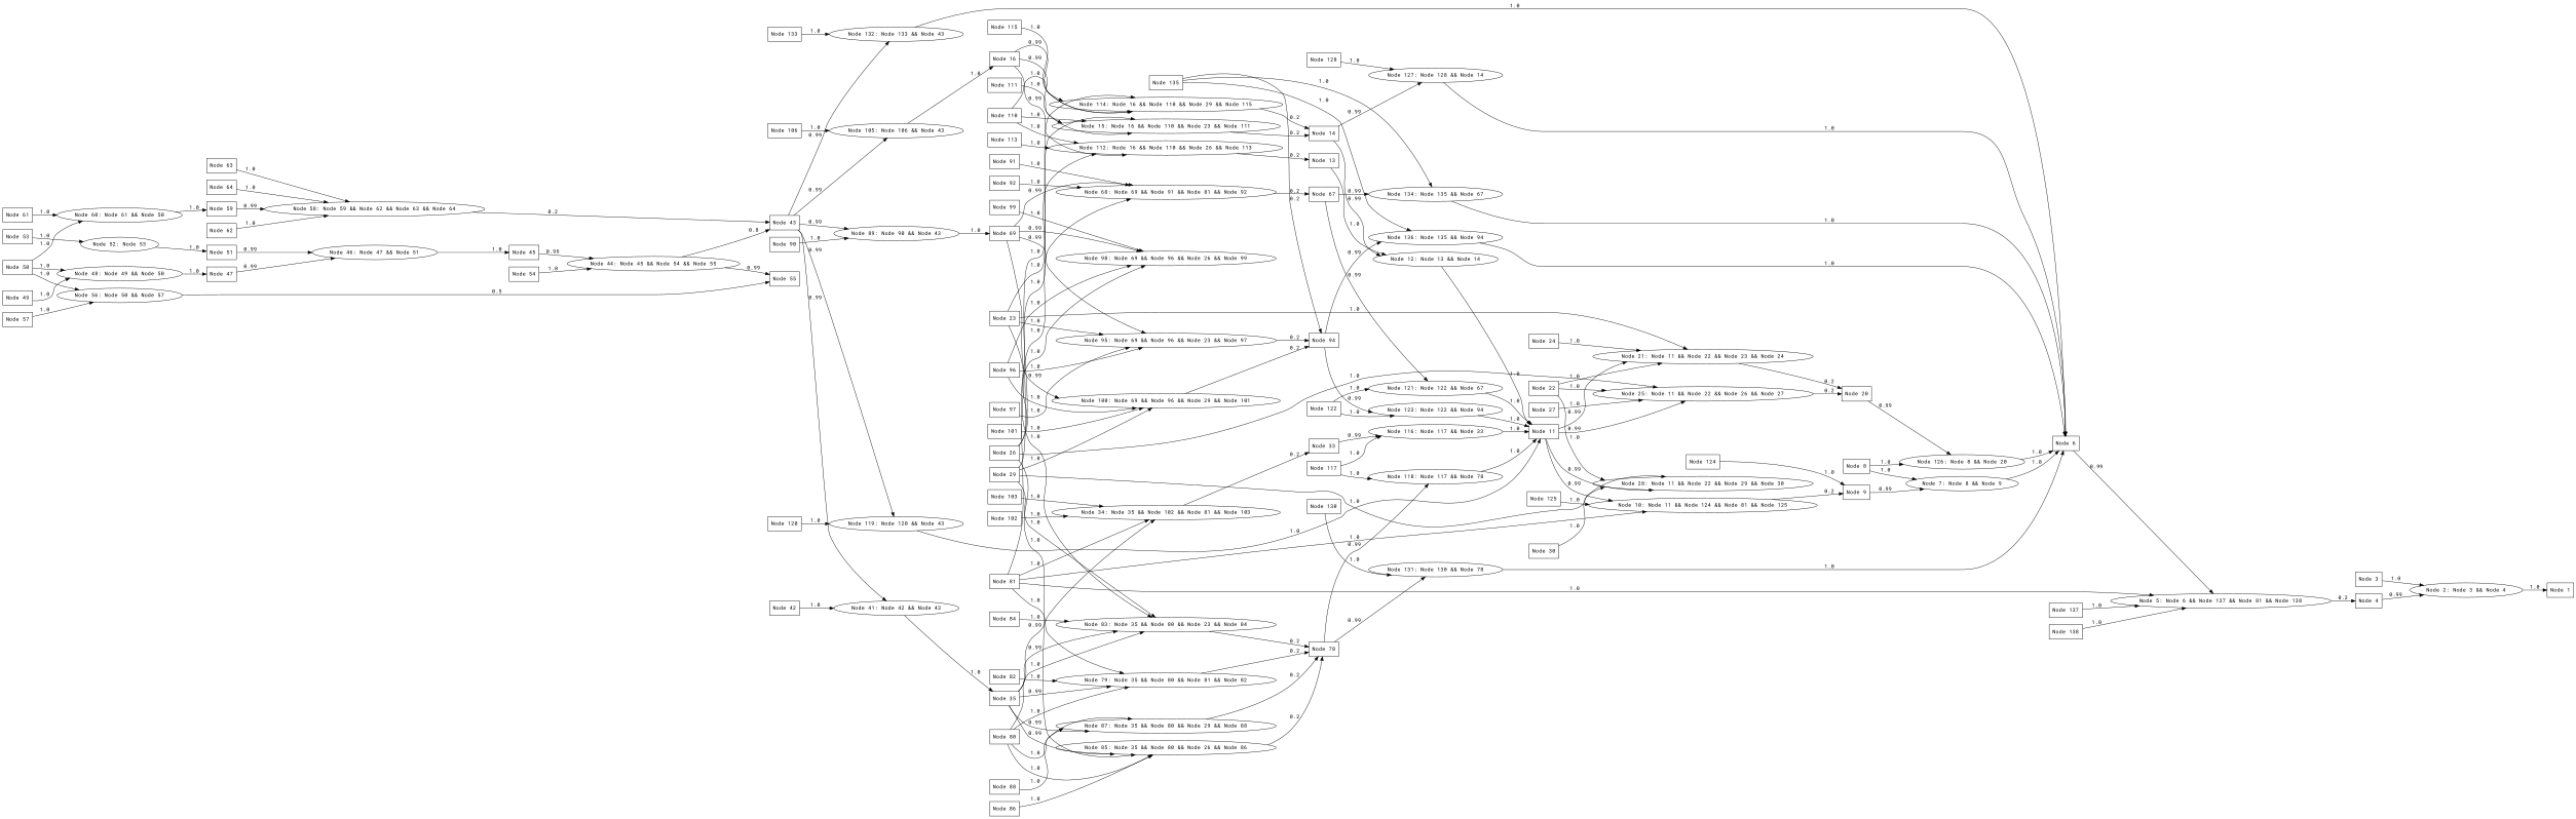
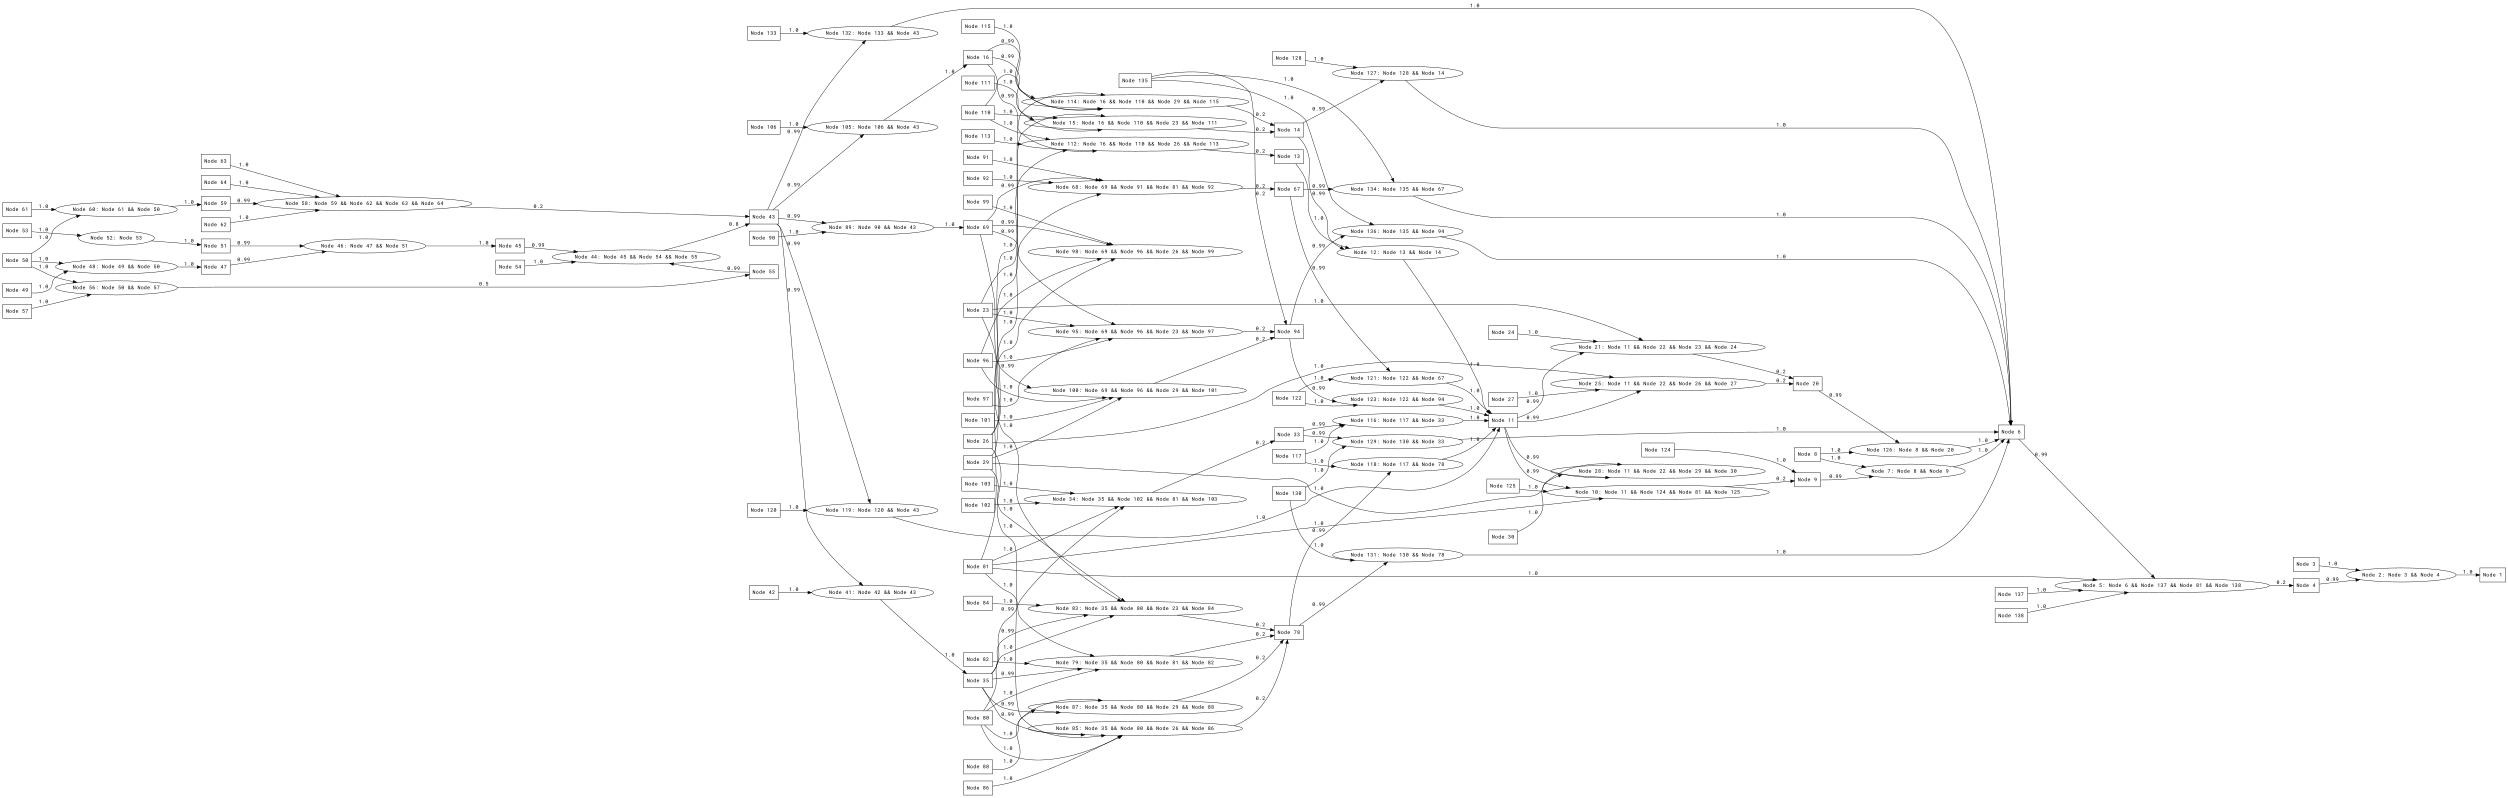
  strict digraph {
    fontname="Roboto Mono"
    rankdir=LR
    node [fontname="Roboto Mono" shape=box]
    edge [color=black fontname="Roboto Mono"]
    n1 [label="Node 1"]
    n2 [label="Node 2: Node 3 && Node 4" shape=ellipse]
    n3 [label="Node 3"]
    n4 [label="Node 4"]
    n5 [label="Node 5: Node 6 && Node 137 && Node 81 && Node 138" shape=ellipse]
    n6 [label="Node 6"]
    n7 [label="Node 137"]
    n8 [label="Node 81"]
    n9 [label="Node 10: Node 11 && Node 124 && Node 81 && Node 125" shape=ellipse]
    n10 [label="Node 34: Node 35 && Node 102 && Node 81 && Node 103" shape=ellipse]
    n11 [label="Node 79: Node 35 && Node 80 && Node 81 && Node 82" shape=ellipse]
    n12 [label="Node 68: Node 69 && Node 91 && Node 81 && Node 92" shape=ellipse]
    n13 [label="Node 9"]
    n14 [label="Node 33"]
    n15 [label="Node 78"]
    n16 [label="Node 67"]
    n17 [label="Node 138"]
    n18 [label="Node 7: Node 8 && Node 9" shape=ellipse]
    n19 [label="Node 126: Node 8 && Node 20" shape=ellipse]
    n20 [label="Node 127: Node 128 && Node 14" shape=ellipse]
+   n21 [label="Node 129: Node 130 && Node 33" shape=ellipse]
    n22 [label="Node 131: Node 130 && Node 78" shape=ellipse]
    n23 [label="Node 132: Node 133 && Node 43" shape=ellipse]
    n24 [label="Node 134: Node 135 && Node 67" shape=ellipse]
    n25 [label="Node 136: Node 135 && Node 94" shape=ellipse]
    n26 [label="Node 8"]
    n27 [label="Node 20"]
    n28 [label="Node 128"]
    n29 [label="Node 14"]
    n30 [label="Node 12: Node 13 && Node 14" shape=ellipse]
    n31 [label="Node 11"]
    n32 [label="Node 130"]
    n33 [label="Node 116: Node 117 && Node 33" shape=ellipse]
    n34 [label="Node 118: Node 117 && Node 78" shape=ellipse]
    n35 [label="Node 133"]
    n36 [label="Node 43"]
    n37 [label="Node 119: Node 120 && Node 43" shape=ellipse]
    n38 [label="Node 105: Node 106 && Node 43" shape=ellipse]
    n39 [label="Node 41: Node 42 && Node 43" shape=ellipse]
    n40 [label="Node 89: Node 90 && Node 43" shape=ellipse]
    n41 [label="Node 16"]
    n42 [label="Node 35"]
    n43 [label="Node 69"]
    n44 [label="Node 135"]
    n45 [label="Node 94"]
    n46 [label="Node 121: Node 122 && Node 67" shape=ellipse]
    n47 [label="Node 123: Node 122 && Node 94" shape=ellipse]
    n48 [label="Node 21: Node 11 && Node 22 && Node 23 && Node 24" shape=ellipse]
    n49 [label="Node 25: Node 11 && Node 22 && Node 26 && Node 27" shape=ellipse]
    n50 [label="Node 28: Node 11 && Node 22 && Node 29 && Node 30" shape=ellipse]
    n51 [label="Node 15: Node 16 && Node 110 && Node 23 && Node 111" shape=ellipse]
    n52 [label="Node 112: Node 16 && Node 110 && Node 26 && Node 113" shape=ellipse]
    n53 [label="Node 13"]
    n54 [label="Node 114: Node 16 && Node 110 && Node 29 && Node 115" shape=ellipse]
    n55 [label="Node 83: Node 35 && Node 80 && Node 23 && Node 84" shape=ellipse]
    n56 [label="Node 85: Node 35 && Node 80 && Node 26 && Node 86" shape=ellipse]
    n57 [label="Node 87: Node 35 && Node 80 && Node 29 && Node 88" shape=ellipse]
    n58 [label="Node 44: Node 45 && Node 54 && Node 55" shape=ellipse]
    n59 [label="Node 58: Node 59 && Node 62 && Node 63 && Node 64" shape=ellipse]
    n60 [label="Node 95: Node 69 && Node 96 && Node 23 && Node 97" shape=ellipse]
    n61 [label="Node 98: Node 69 && Node 96 && Node 26 && Node 99" shape=ellipse]
    n62 [label="Node 100: Node 69 && Node 96 && Node 29 && Node 101" shape=ellipse]
    n63 [label="Node 124"]
    n64 [label="Node 125"]
-   n65 [label="Node 22"]
    n66 [label="Node 23"]
    n67 [label="Node 24"]
    n68 [label="Node 26"]
    n69 [label="Node 27"]
    n70 [label="Node 29"]
    n71 [label="Node 30"]
    n72 [label="Node 110"]
    n73 [label="Node 111"]
    n74 [label="Node 113"]
    n75 [label="Node 115"]
    n76 [label="Node 102"]
    n77 [label="Node 103"]
    n78 [label="Node 80"]
    n79 [label="Node 82"]
    n80 [label="Node 84"]
    n81 [label="Node 86"]
    n82 [label="Node 88"]
    n83 [label="Node 45"]
    n84 [label="Node 54"]
    n85 [label="Node 55"]
    n86 [label="Node 59"]
    n87 [label="Node 62"]
    n88 [label="Node 63"]
    n89 [label="Node 64"]
    n90 [label="Node 91"]
    n91 [label="Node 92"]
    n92 [label="Node 96"]
    n93 [label="Node 97"]
    n94 [label="Node 99"]
    n95 [label="Node 101"]
    n96 [label="Node 46: Node 47 && Node 51" shape=ellipse]
    n97 [label="Node 56: Node 50 && Node 57" shape=ellipse]
    n98 [label="Node 60: Node 61 && Node 50" shape=ellipse]
    n99 [label="Node 117"]
    n100 [label="Node 120"]
    n101 [label="Node 122"]
    n102 [label="Node 106"]
    n103 [label="Node 42"]
    n104 [label="Node 47"]
    n105 [label="Node 51"]
    n106 [label="Node 50"]
    n107 [label="Node 48: Node 49 && Node 50" shape=ellipse]
    n108 [label="Node 57"]
    n109 [label="Node 61"]
    n110 [label="Node 90"]
    n111 [label="Node 52: Node 53" shape=ellipse]
    n112 [label="Node 49"]
    n113 [label="Node 53"]
    n2 -> n1 [label=1.0]
    n3 -> n2 [label=1.0]
    n4 -> n2 [label=0.99]
    n5 -> n4 [label=0.2]
    n6 -> n5 [label=0.99]
    n7 -> n5 [label=1.0]
    n8 -> n5 [label=1.0]
    n8 -> n9 [label=1.0]
    n8 -> n10 [label=1.0]
    n8 -> n11 [label=1.0]
    n8 -> n12 [label=1.0]
    n9 -> n13 [label=0.2]
    n10 -> n14 [label=0.2]
    n11 -> n15 [label=0.2]
    n12 -> n16 [label=0.2]
    n13 -> n18 [label=0.99]
+   n14 -> n21 [label=0.99]
    n14 -> n33 [label=0.99]
    n15 -> n22 [label=0.99]
    n15 -> n34 [label=0.99]
    n16 -> n24 [label=0.99]
    n16 -> n46 [label=0.99]
    n17 -> n5 [label=1.0]
    n18 -> n6 [label=1.0]
    n19 -> n6 [label=1.0]
    n20 -> n6 [label=1.0]
+   n21 -> n6 [label=1.0]
    n22 -> n6 [label=1.0]
    n23 -> n6 [label=1.0]
    n24 -> n6 [label=1.0]
    n25 -> n6 [label=1.0]
    n26 -> n18 [label=1.0]
    n26 -> n19 [label=1.0]
    n27 -> n19 [label=0.99]
    n28 -> n20 [label=1.0]
    n29 -> n20 [label=0.99]
    n29 -> n30 [label=0.99]
    n30 -> n31 [label=1.0]
    n31 -> n9 [label=0.99]
    n31 -> n48 [label=0.99]
    n31 -> n49 [label=0.99]
    n31 -> n50 [label=0.99]
+   n32 -> n21 [label=1.0]
    n32 -> n22 [label=1.0]
    n33 -> n31 [label=1.0]
    n34 -> n31 [label=1.0]
    n35 -> n23 [label=1.0]
    n36 -> n23 [label=0.99]
    n36 -> n37 [label=0.99]
    n36 -> n38 [label=0.99]
    n36 -> n39 [label=0.99]
    n36 -> n40 [label=0.99]
    n37 -> n31 [label=1.0]
    n38 -> n41 [label=1.0]
    n39 -> n42 [label=1.0]
    n40 -> n43 [label=1.0]
    n41 -> n51 [label=0.99]
    n41 -> n52 [label=0.99]
    n41 -> n54 [label=0.99]
    n42 -> n10 [label=0.99]
    n42 -> n11 [label=0.99]
    n42 -> n55 [label=0.99]
    n42 -> n56 [label=0.99]
    n42 -> n57 [label=0.99]
    n43 -> n12 [label=0.99]
    n43 -> n60 [label=0.99]
    n43 -> n61 [label=0.99]
    n43 -> n62 [label=0.99]
    n44 -> n24 [label=1.0]
    n44 -> n25 [label=1.0]
    n44 -> n45 [label=0.2]
    n45 -> n25 [label=0.99]
    n45 -> n47 [label=0.99]
    n46 -> n31 [label=1.0]
    n47 -> n31 [label=1.0]
    n48 -> n27 [label=0.2]
    n49 -> n27 [label=0.2]
    n51 -> n29 [label=0.2]
    n52 -> n53 [label=0.2]
    n53 -> n30 [label=1.0]
    n54 -> n29 [label=0.2]
    n55 -> n15 [label=0.2]
    n56 -> n15 [label=0.2]
    n57 -> n15 [label=0.2]
    n58 -> n36 [label=0.8]
    n59 -> n36 [label=0.2]
    n60 -> n45 [label=0.2]
    n62 -> n45 [label=0.2]
    n63 -> n13 [label=1.0]
    n64 -> n9 [label=1.0]
-   n65 -> n48 [label=1.0]
-   n65 -> n49 [label=1.0]
-   n65 -> n50 [label=1.0]
    n66 -> n48 [label=1.0]
    n66 -> n51 [label=1.0]
    n66 -> n55 [label=1.0]
    n66 -> n60 [label=1.0]
    n67 -> n48 [label=1.0]
    n68 -> n49 [label=1.0]
    n68 -> n52 [label=1.0]
    n68 -> n56 [label=1.0]
    n68 -> n61 [label=1.0]
    n69 -> n49 [label=1.0]
    n70 -> n50 [label=1.0]
    n70 -> n54 [label=1.0]
    n70 -> n55 [label=1.0]
    n70 -> n62 [label=1.0]
    n71 -> n50 [label=1.0]
    n72 -> n51 [label=1.0]
    n72 -> n52 [label=1.0]
    n72 -> n54 [label=1.0]
    n73 -> n51 [label=1.0]
    n74 -> n52 [label=1.0]
    n75 -> n54 [label=1.0]
    n76 -> n10 [label=1.0]
    n77 -> n10 [label=1.0]
    n78 -> n11 [label=1.0]
    n78 -> n55 [label=1.0]
    n78 -> n56 [label=1.0]
    n78 -> n57 [label=1.0]
    n79 -> n11 [label=1.0]
    n80 -> n55 [label=1.0]
    n81 -> n56 [label=1.0]
    n82 -> n57 [label=1.0]
    n83 -> n58 [label=0.99]
    n84 -> n58 [label=1.0]
-   n58 -> n85 [label=0.99]
+   n85 -> n58 [label=0.99]
    n86 -> n59 [label=0.99]
    n87 -> n59 [label=1.0]
    n88 -> n59 [label=1.0]
    n89 -> n59 [label=1.0]
    n90 -> n12 [label=1.0]
    n91 -> n12 [label=1.0]
    n92 -> n60 [label=1.0]
    n92 -> n61 [label=1.0]
    n92 -> n62 [label=1.0]
    n93 -> n60 [label=1.0]
    n94 -> n61 [label=1.0]
    n95 -> n62 [label=1.0]
    n96 -> n83 [label=1.0]
    n97 -> n85 [label=0.5]
    n98 -> n86 [label=1.0]
    n99 -> n33 [label=1.0]
    n99 -> n34 [label=1.0]
    n100 -> n37 [label=1.0]
    n101 -> n46 [label=1.0]
    n101 -> n47 [label=1.0]
    n102 -> n38 [label=1.0]
    n103 -> n39 [label=1.0]
    n104 -> n96 [label=0.99]
    n105 -> n96 [label=0.99]
    n106 -> n97 [label=1.0]
    n106 -> n98 [label=1.0]
    n106 -> n107 [label=1.0]
    n107 -> n104 [label=1.0]
    n108 -> n97 [label=1.0]
    n109 -> n98 [label=1.0]
    n110 -> n40 [label=1.0]
    n111 -> n105 [label=1.0]
    n112 -> n107 [label=1.0]
    n113 -> n111 [label=1.0]
  }
